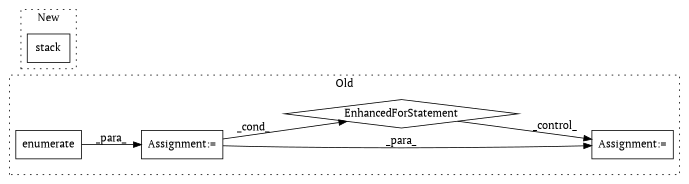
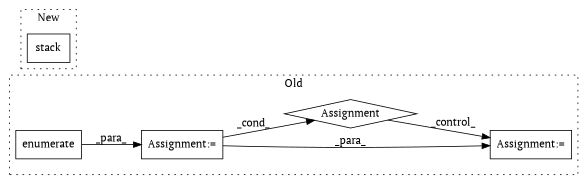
  digraph {
    rankdir=LR
    fontname="PT Serif"
    node [a=32 l="63,2" s="1612,1702" shape=box fontname="PT Serif"]
    edge [fontname="PT Serif"]
    n1 [l="10,1" label=enumerate s="1685,1701"]
    n2 [a=7 label="Assignment:="]
    n3 [a=7 l=1 label="Assignment:=" s=1779]
-   n4 [a=70 label=EnhancedForStatement shape=diamond]
+   n4 [a=70 label=Assignment shape=diamond]
    n5 [l="11,1" label=stack s="1773,1826"]
    subgraph cluster_1 {
      label=Old
      style=dotted
      n1
      n2
      n3
      n4
    }
    subgraph cluster_2 {
      label=New
      style=dotted
      n5
    }
    n1 -> n2 [label=_para_]
    n2 -> n3 [label=_para_]
    n2 -> n4 [label=_cond_]
    n4 -> n3 [label=_control_]
  }
